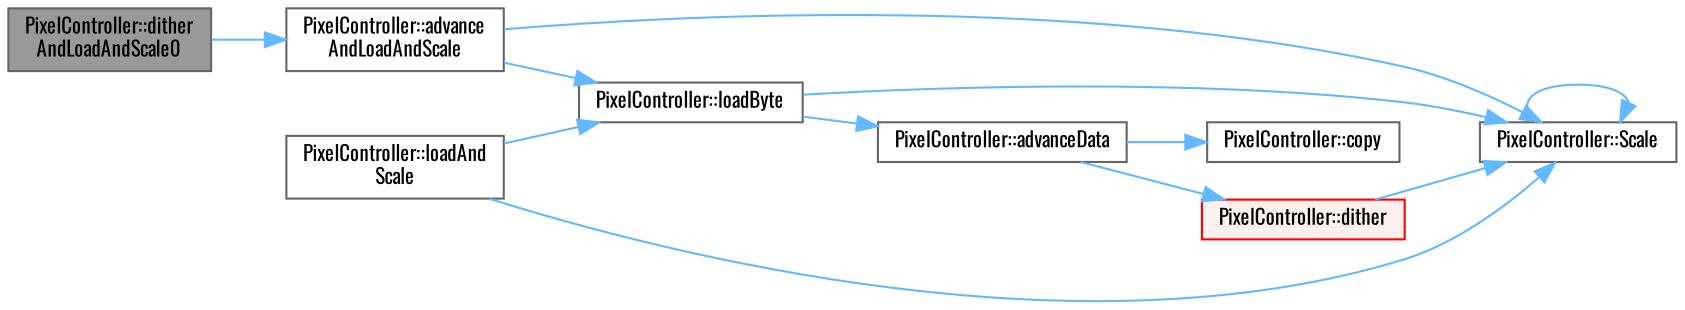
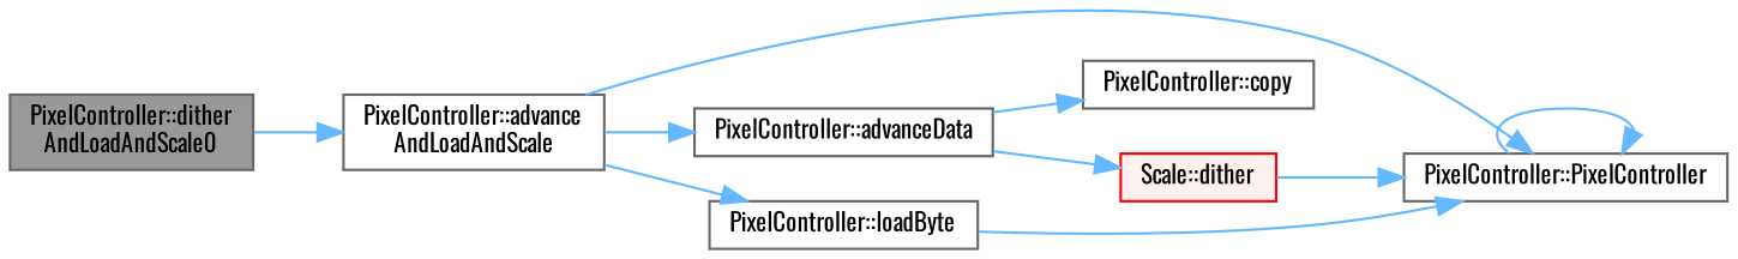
  digraph {
    fontname=Oswald
    rankdir=LR
    node [color=grey40 fillcolor=white fontname=Oswald fontsize=10 shape=box style=filled]
    edge [color=steelblue1 fontname=Oswald fontsize=10 labelfontname=Helvetica labelfontsize=10 style=solid]
    n1 [color=gray40 fillcolor=grey60 fontcolor=black height=0.2 label="PixelController::dither\lAndLoadAndScale0" width=0.4]
    n2 [height=0.2 label="PixelController::advance\lAndLoadAndScale" width=0.4]
-   n3 [height=0.2 label="PixelController::Scale" width=0.4]
+   n3 [height=0.2 label="PixelController::PixelController" width=0.4]
    n4 [height=0.2 label="PixelController::advanceData" width=0.4]
    n5 [height=0.2 label="PixelController::loadByte" width=0.4]
    n6 [height=0.2 label="PixelController::copy" width=0.4]
-   n7 [color=red fillcolor="#FFF0F0" height=0.2 label="PixelController::dither" width=0.4]
-   n8 [height=0.2 label="PixelController::loadAnd\lScale" width=0.4]
+   n7 [color=red fillcolor="#FFF0F0" height=0.2 label="Scale::dither" width=0.4]
    n1 -> n2
    n2 -> n3
-   n5 -> n4
+   n2 -> n4
    n2 -> n5
    n3 -> n3
    n4 -> n6
    n4 -> n7
    n5 -> n3
    n7 -> n3
-   n8 -> n3
-   n8 -> n5
  }
